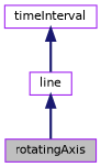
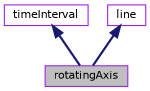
  digraph {
    node [color=purple fillcolor=white fontname=Helvetica fontsize=10 shape=record style=filled]
    edge [color=midnightblue dir=back fontname=Helvetica fontsize=10 labelfontname=Helvetica labelfontsize=10 style=bold]
    n1 [fillcolor=grey75 fontcolor=black height=0.2 label=rotatingAxis width=0.4]
    n2 [height=0.2 label=timeInterval width=0.4]
    n3 [height=0.2 label=line width=0.4]
-   n2 -> n3
+   n2 -> n1
    n3 -> n1
  }
